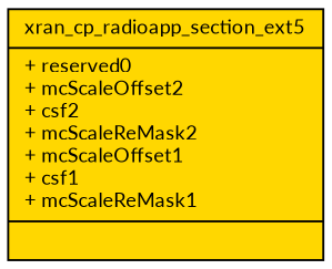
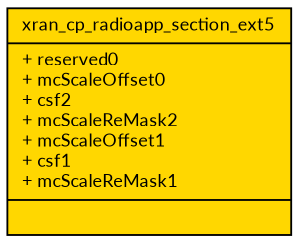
  digraph {
    fontname=Lato
-   n1 [color=black fillcolor=gold fontcolor=black fontname=Lato fontsize=10 height=0.2 label="{xran_cp_radioapp_section_ext5\n|+ reserved0\l+ mcScaleOffset2\l+ csf2\l+ mcScaleReMask2\l+ mcScaleOffset1\l+ csf1\l+ mcScaleReMask1\l|}" shape=record style=filled width=0.4]
+   n1 [color=black fillcolor=gold fontcolor=black fontname=Lato fontsize=10 height=0.2 label="{xran_cp_radioapp_section_ext5\n|+ reserved0\l+ mcScaleOffset0\l+ csf2\l+ mcScaleReMask2\l+ mcScaleOffset1\l+ csf1\l+ mcScaleReMask1\l|}" shape=record style=filled width=0.4]
  }
